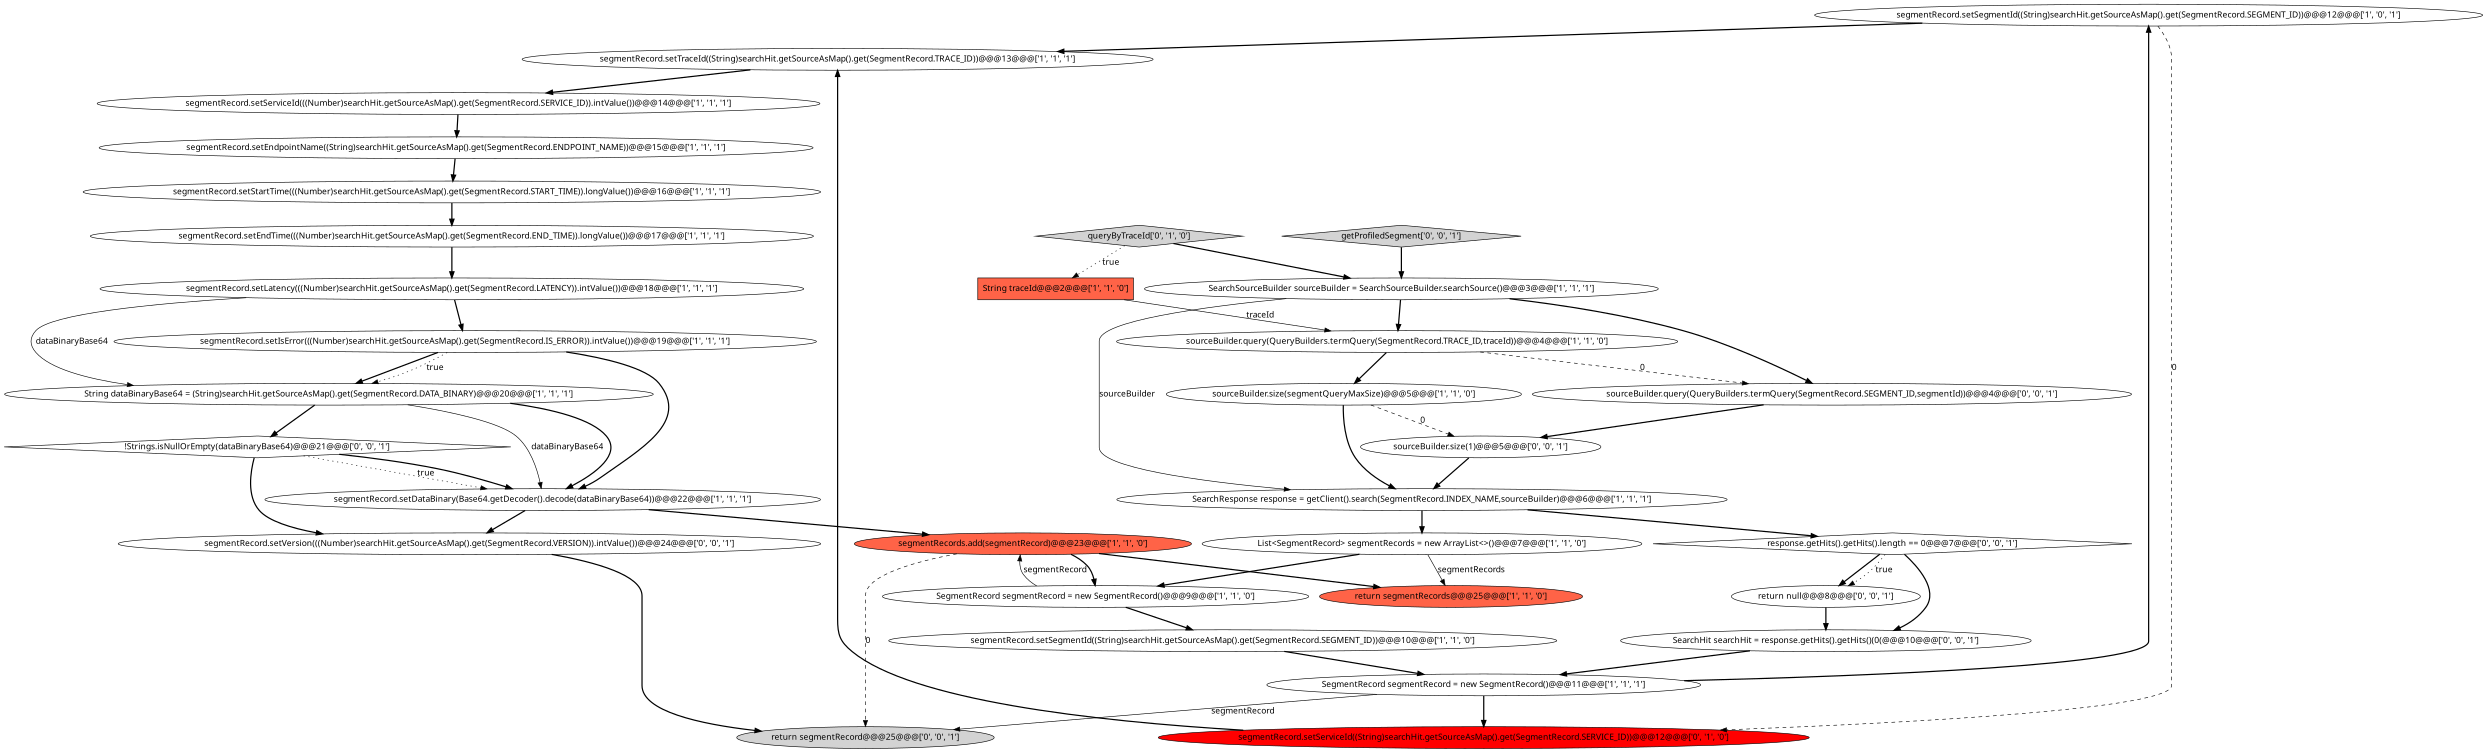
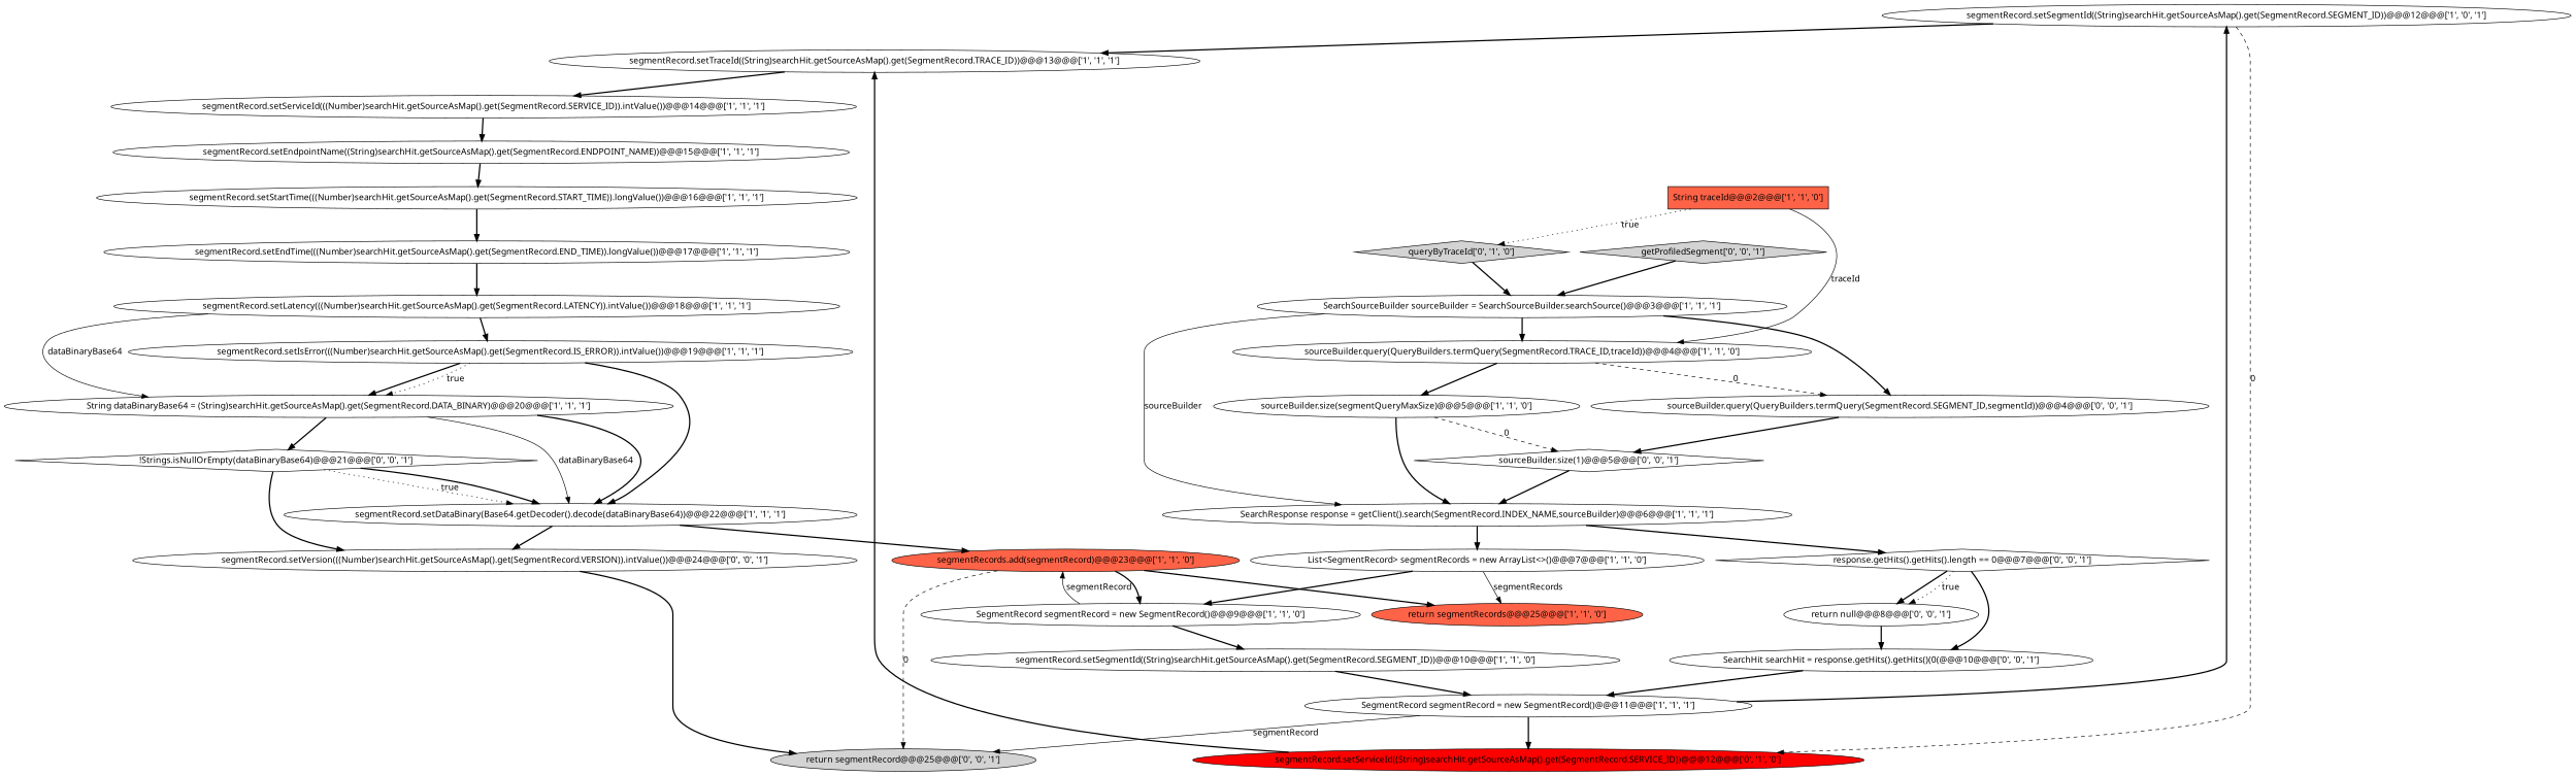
  digraph {
    fontname="Noto Sans"
    node [fillcolor=white fontname="Noto Sans" shape=ellipse style=filled]
    edge [fontname="Noto Sans" style=bold]
    n1 [label="segmentRecord.setSegmentId((String)searchHit.getSourceAsMap().get(SegmentRecord.SEGMENT_ID))@@@12@@@['1', '0', '1']"]
    n2 [label="segmentRecord.setTraceId((String)searchHit.getSourceAsMap().get(SegmentRecord.TRACE_ID))@@@13@@@['1', '1', '1']"]
    n3 [fillcolor=red label="segmentRecord.setServiceId((String)searchHit.getSourceAsMap().get(SegmentRecord.SERVICE_ID))@@@12@@@['0', '1', '0']"]
    n4 [label="segmentRecord.setServiceId(((Number)searchHit.getSourceAsMap().get(SegmentRecord.SERVICE_ID)).intValue())@@@14@@@['1', '1', '1']"]
    n5 [label="sourceBuilder.query(QueryBuilders.termQuery(SegmentRecord.SEGMENT_ID,segmentId))@@@4@@@['0', '0', '1']"]
-   n6 [label="sourceBuilder.size(1)@@@5@@@['0', '0', '1']"]
+   n6 [label="sourceBuilder.size(1)@@@5@@@['0', '0', '1']" shape=diamond]
    n7 [label="sourceBuilder.size(segmentQueryMaxSize)@@@5@@@['1', '1', '0']"]
    n8 [label="SearchResponse response = getClient().search(SegmentRecord.INDEX_NAME,sourceBuilder)@@@6@@@['1', '1', '1']"]
    n9 [label="List<SegmentRecord> segmentRecords = new ArrayList<>()@@@7@@@['1', '1', '0']"]
    n10 [label="response.getHits().getHits().length == 0@@@7@@@['0', '0', '1']" shape=diamond]
    n11 [label="SegmentRecord segmentRecord = new SegmentRecord()@@@11@@@['1', '1', '1']"]
    n12 [fillcolor=lightgray label="return segmentRecord@@@25@@@['0', '0', '1']"]
    n13 [label="segmentRecord.setSegmentId((String)searchHit.getSourceAsMap().get(SegmentRecord.SEGMENT_ID))@@@10@@@['1', '1', '0']"]
    n14 [fillcolor=tomato label="return segmentRecords@@@25@@@['1', '1', '0']"]
    n15 [label="SegmentRecord segmentRecord = new SegmentRecord()@@@9@@@['1', '1', '0']"]
    n16 [label="return null@@@8@@@['0', '0', '1']"]
    n17 [label="SearchHit searchHit = response.getHits().getHits()(0(@@@10@@@['0', '0', '1']"]
    n18 [fillcolor=tomato label="segmentRecords.add(segmentRecord)@@@23@@@['1', '1', '0']"]
    n19 [fillcolor=lightgray label="getProfiledSegment['0', '0', '1']" shape=diamond]
    n20 [label="SearchSourceBuilder sourceBuilder = SearchSourceBuilder.searchSource()@@@3@@@['1', '1', '1']"]
    n21 [label="sourceBuilder.query(QueryBuilders.termQuery(SegmentRecord.TRACE_ID,traceId))@@@4@@@['1', '1', '0']"]
    n22 [label="String dataBinaryBase64 = (String)searchHit.getSourceAsMap().get(SegmentRecord.DATA_BINARY)@@@20@@@['1', '1', '1']"]
    n23 [label="segmentRecord.setDataBinary(Base64.getDecoder().decode(dataBinaryBase64))@@@22@@@['1', '1', '1']"]
    n24 [label="!Strings.isNullOrEmpty(dataBinaryBase64)@@@21@@@['0', '0', '1']" shape=diamond]
    n25 [label="segmentRecord.setVersion(((Number)searchHit.getSourceAsMap().get(SegmentRecord.VERSION)).intValue())@@@24@@@['0', '0', '1']"]
    n26 [label="segmentRecord.setEndpointName((String)searchHit.getSourceAsMap().get(SegmentRecord.ENDPOINT_NAME))@@@15@@@['1', '1', '1']"]
    n27 [label="segmentRecord.setStartTime(((Number)searchHit.getSourceAsMap().get(SegmentRecord.START_TIME)).longValue())@@@16@@@['1', '1', '1']"]
    n28 [label="segmentRecord.setEndTime(((Number)searchHit.getSourceAsMap().get(SegmentRecord.END_TIME)).longValue())@@@17@@@['1', '1', '1']"]
    n29 [fillcolor=tomato label="String traceId@@@2@@@['1', '1', '0']" shape=box]
    n30 [label="segmentRecord.setLatency(((Number)searchHit.getSourceAsMap().get(SegmentRecord.LATENCY)).intValue())@@@18@@@['1', '1', '1']"]
    n31 [label="segmentRecord.setIsError(((Number)searchHit.getSourceAsMap().get(SegmentRecord.IS_ERROR)).intValue())@@@19@@@['1', '1', '1']"]
    n32 [fillcolor=lightgray label="queryByTraceId['0', '1', '0']" shape=diamond]
    n1 -> n2
    n1 -> n3 [label=0 style=dashed]
    n2 -> n4
    n3 -> n2
    n4 -> n26
    n5 -> n6
    n6 -> n8
    n7 -> n6 [label=0 style=dashed]
    n7 -> n8
    n8 -> n9
    n8 -> n10
    n9 -> n14 [label=segmentRecords style=solid]
    n9 -> n15
    n10 -> n16
    n10 -> n16 [label=true style=dotted]
    n10 -> n17
    n11 -> n1
    n11 -> n3
    n11 -> n12 [label=segmentRecord style=solid]
    n13 -> n11
    n15 -> n13
    n15 -> n18 [label=segmentRecord style=solid]
    n16 -> n17
    n17 -> n11
    n18 -> n12 [label=0 style=dashed]
    n18 -> n14
    n18 -> n15
    n19 -> n20
    n20 -> n5
    n20 -> n8 [label=sourceBuilder style=solid]
    n20 -> n21
    n21 -> n5 [label=0 style=dashed]
    n21 -> n7
    n22 -> n23 [label=dataBinaryBase64 style=solid]
    n22 -> n23
    n22 -> n24
    n23 -> n18
    n23 -> n25
    n24 -> n23 [label=true style=dotted]
    n24 -> n23
    n24 -> n25
    n25 -> n12
    n26 -> n27
    n27 -> n28
    n28 -> n30
    n29 -> n21 [label=traceId style=solid]
    n30 -> n22 [label=dataBinaryBase64 style=solid]
    n30 -> n31
    n31 -> n22
    n31 -> n22 [label=true style=dotted]
    n31 -> n23
    n32 -> n20
-   n32 -> n29 [label=true style=dotted]
+   n29 -> n32 [label=true style=dotted]
  }
